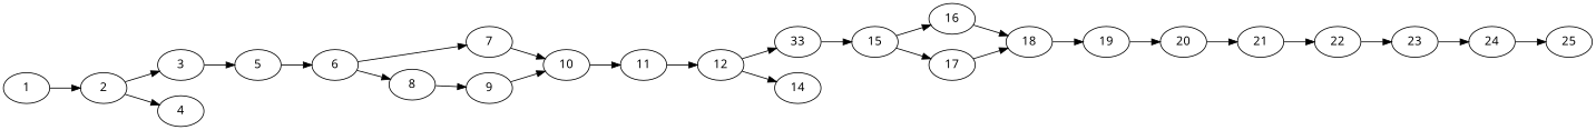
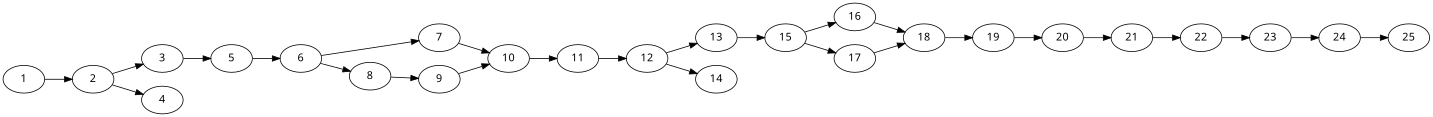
  digraph {
    fontname="Noto Sans"
    rankdir=LR
    node [alpha=0.09 fontname="Noto Sans"]
    edge [fontname="Noto Sans"]
    1 [alpha=0.14 expect_size=43087872]
    2 [alpha=0.01 expect_size=16819200]
    3 [alpha=0.11 expect_size=11375616]
    4 [alpha=0.19 expect_size=14976000]
    5 [alpha=0.01 expect_size=39172096]
    6 [expect_size=35859456]
    7 [expect_size=8585216]
    8 [alpha=0.12 expect_size=26604544]
    10 [alpha=0.05 expect_size=13196288]
    9 [alpha=0.02 expect_size=38650880]
    11 [alpha=0.03 expect_size=37690368]
    12 [alpha=0.13 expect_size=24444928]
-   13 [alpha=0.15 expect_size=27390976 label=33]
+   13 [alpha=0.15 expect_size=27390976]
    14 [alpha=0.01 expect_size=52361216]
    15 [expect_size=51101696]
    16 [alpha=0.00 expect_size=5616640]
    17 [alpha=0.12 expect_size=27635712]
    18 [alpha=0.00 expect_size=47838208]
    19 [alpha=0.10 expect_size=30077952]
    20 [expect_size=35656704]
    21 [alpha=0.03 expect_size=47637504]
    22 [alpha=0.03 expect_size=6831104]
    23 [alpha=0.05 expect_size=37097472]
    24 [alpha=0.11 expect_size=25355264]
    25 [alpha=0.11 expect_size=28129280]
    1 -> 2
    2 -> 3
    2 -> 4
    3 -> 5
    5 -> 6
    6 -> 7
    6 -> 8
    7 -> 10
    8 -> 9
    10 -> 11
    9 -> 10
    11 -> 12
    12 -> 13
    12 -> 14
    13 -> 15
    15 -> 16
    15 -> 17
    16 -> 18
    17 -> 18
    18 -> 19
    19 -> 20
    20 -> 21
    21 -> 22
    22 -> 23
    23 -> 24
    24 -> 25
  }
